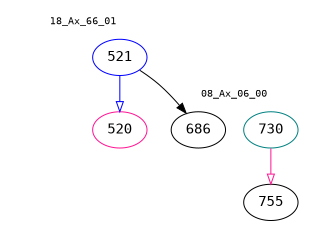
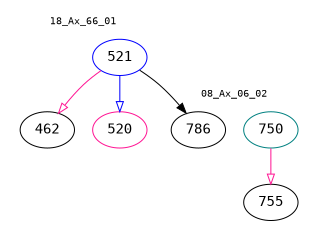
  digraph {
    fontname="DejaVu Sans Mono"
    node [color=black fontname="DejaVu Sans Mono"]
    edge [arrowhead=onormal color=deeppink fontname="DejaVu Sans Mono"]
-   n1 [color=teal label=730]
+   n1 [color=teal label=750]
    n2 [label=755]
-   n3 [label=686]
+   n3 [label=786]
    n4 [color=blue label=521]
+   n5 [label=462]
    n6 [color=deeppink label=520]
    subgraph cluster_1 {
      color=white
      fontsize=10
-     label="08_Ax_06_00"
+     label="08_Ax_06_02"
      n1
      n2
      n3
    }
    subgraph cluster_2 {
      color=white
      fontsize=10
      label="18_Ax_66_01"
      n4
+     n5
      n6
    }
    n1 -> n2
    n4 -> n3 [arrowhead=normal color=black]
+   n4 -> n5
    n4 -> n6 [color=blue]
  }
